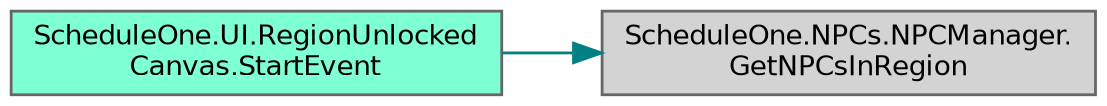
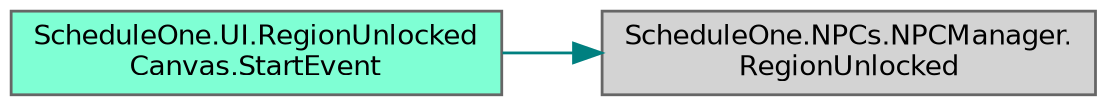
  digraph {
    rankdir=RL
    node [fontname=Helvetica fontsize=10 shape=box style=filled]
-   n1 [color=gray40 fillcolor=lightgrey fontcolor=black height=0.2 label="ScheduleOne.NPCs.NPCManager.\lGetNPCsInRegion" width=0.4]
+   n1 [color=gray40 fillcolor=lightgrey fontcolor=black height=0.2 label="ScheduleOne.NPCs.NPCManager.\lRegionUnlocked" width=0.4]
    n2 [color=grey40 fillcolor=aquamarine height=0.2 label="ScheduleOne.UI.RegionUnlocked\lCanvas.StartEvent" width=0.4]
    n1 -> n2 [color=teal dir=back fontname=Helvetica fontsize=10 labelfontname=Helvetica labelfontsize=10 style=solid]
  }
